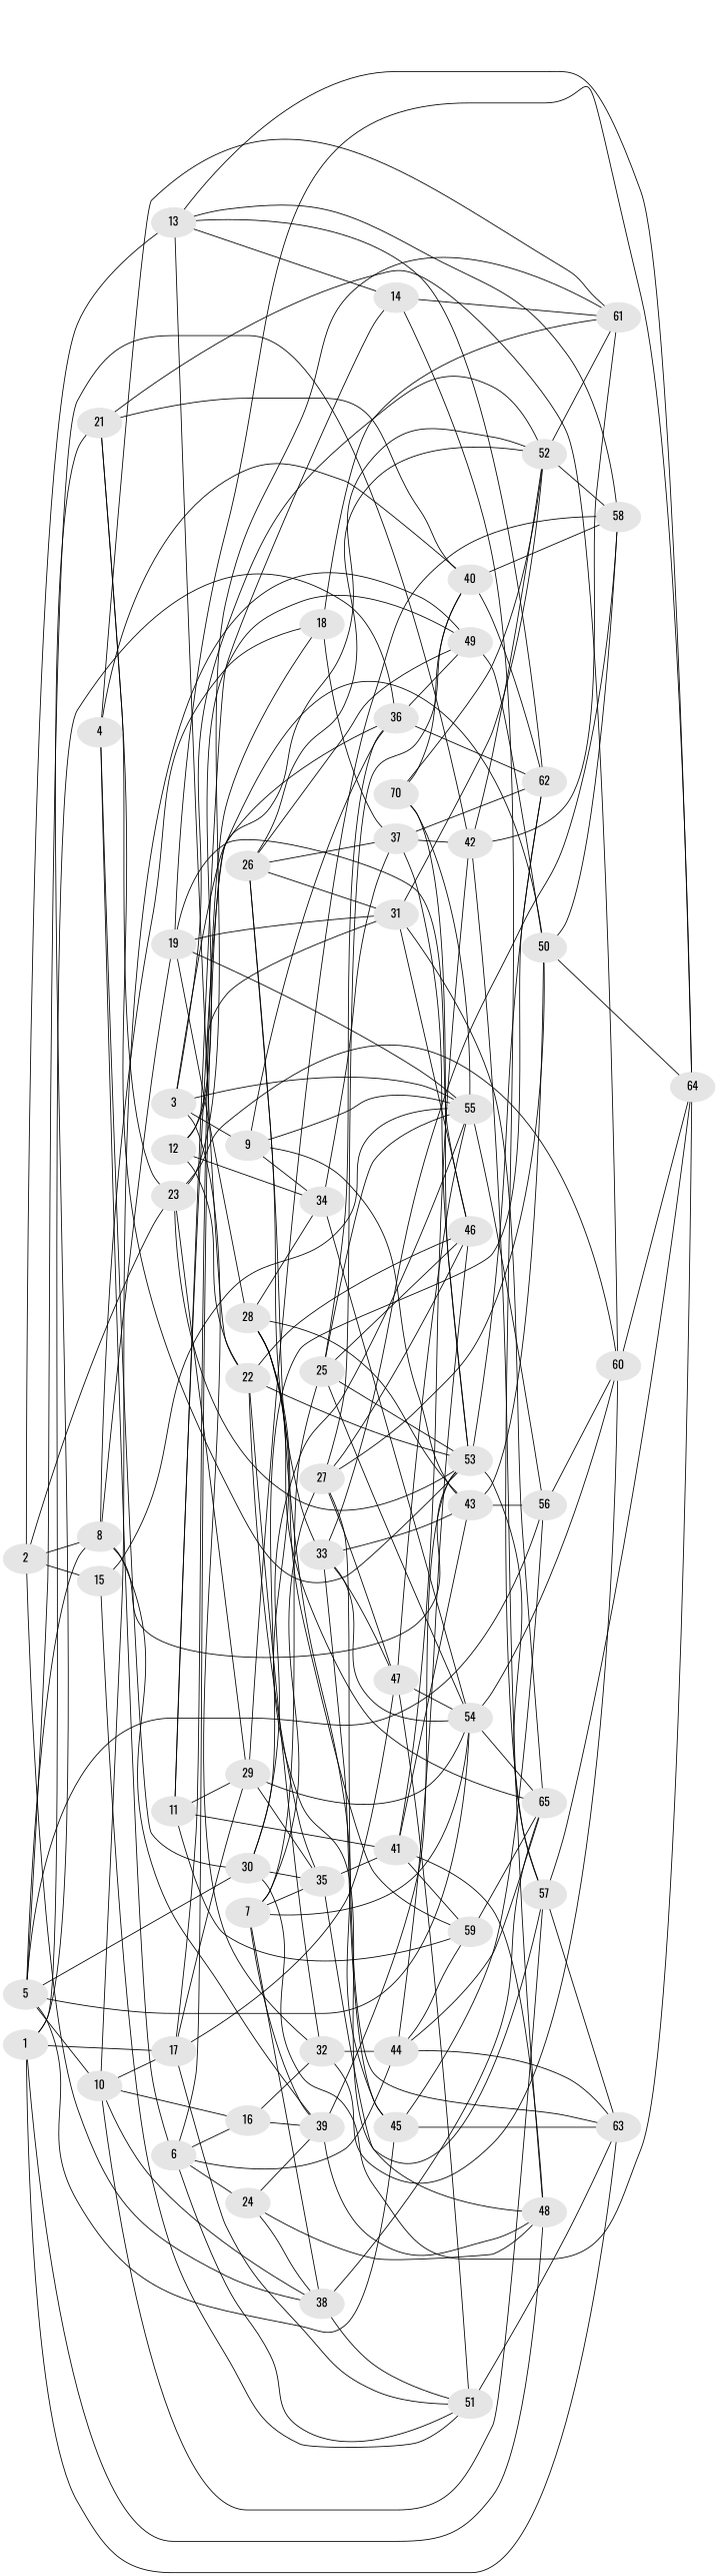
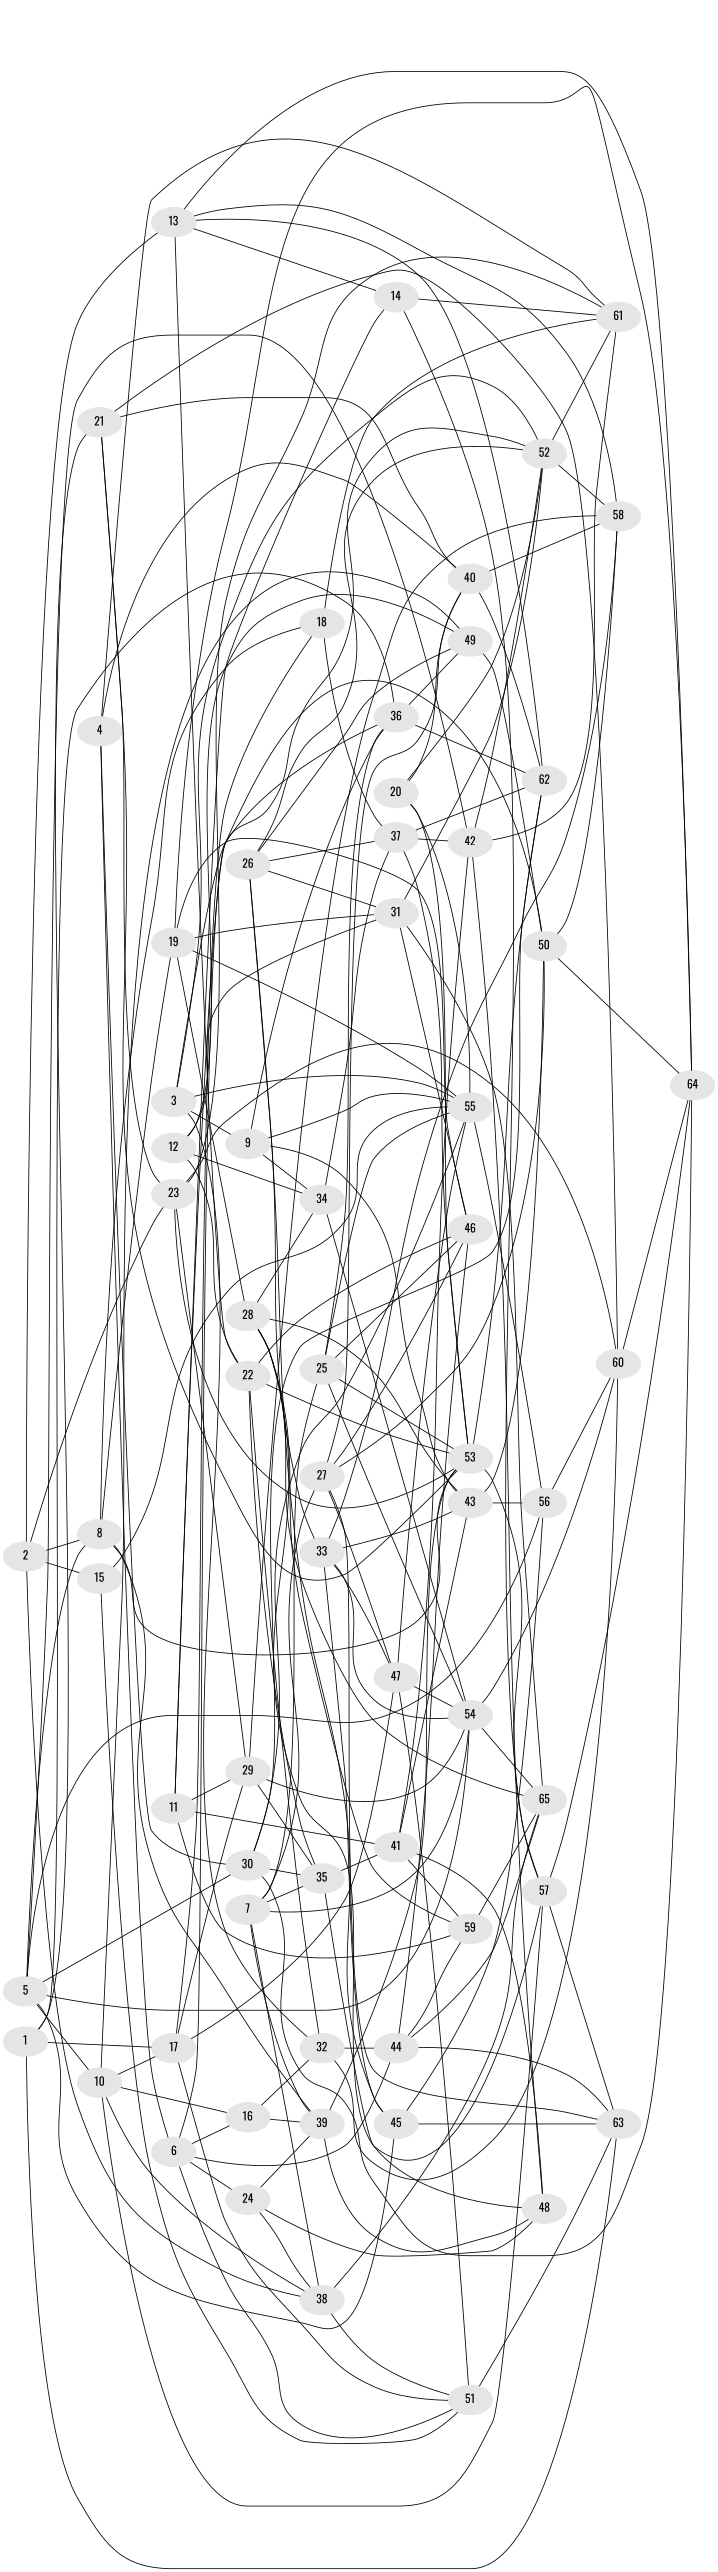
  graph {
    fontname=Oswald
    rankdir=LR
    node [color=gray90 fontname=Oswald style=filled]
    edge [fontname=Oswald weight=1.0]
    1
    17
    21
    36
    48
    63
    51
    18
    29
    47
    23
    40
    53
    60
    49
    62
    2
    8
    13
    15
    38
    39
    19
    14
    22
    58
    64
    55
    61
    65
    3
    9
    32
    52
    34
    43
    44
    56
    4
    6
    30
    16
    24
    35
    5
    10
    42
    45
    54
    57
    59
    46
    7
    25
    27
    50
    41
    37
    31
    28
    11
    12
-   20 [label=70]
+   20
    26
    33
    1 -- 17
    1 -- 21 [weight=2.0]
    1 -- 36
-   1 -- 48
    1 -- 63
    17 -- 51
    17 -- 18
    17 -- 29
    17 -- 47
    21 -- 23
    21 -- 40
    21 -- 53
    21 -- 60
    36 -- 49
    36 -- 62
    51 -- 63
    18 -- 61
    18 -- 37
    29 -- 58
    29 -- 35
    29 -- 54
    47 -- 51
    47 -- 55
    47 -- 54
    23 -- 29
    23 -- 53
    23 -- 60
    23 -- 61
    40 -- 62
    40 -- 58
    53 -- 62
    53 -- 57
    60 -- 64
    49 -- 50
    2 -- 23
    2 -- 8
    2 -- 13
    2 -- 15 [weight=2.0]
    2 -- 38
    8 -- 18
    8 -- 53
    8 -- 39
    8 -- 19
    13 -- 62
    13 -- 14
    13 -- 22
    13 -- 58
    13 -- 64
    15 -- 51
    15 -- 55
    38 -- 51
    38 -- 65
    39 -- 48
    39 -- 53
    19 -- 64
    19 -- 55
    19 -- 46
    19 -- 31
    19 -- 28
    14 -- 61
    14 -- 57
    22 -- 53
    22 -- 32
    22 -- 35
    22 -- 46
    55 -- 56
    3 -- 36
    3 -- 55
    3 -- 9
    3 -- 32 [weight=2.0]
    3 -- 52
    9 -- 36
    9 -- 55
    9 -- 34 [weight=2.0]
    9 -- 43
    32 -- 60
    32 -- 44
    52 -- 58
    52 -- 61
    34 -- 54
    34 -- 37
    43 -- 56
    43 -- 50
    44 -- 63
    44 -- 65
    44 -- 59
    44 -- 46
    56 -- 60
    4 -- 40
    4 -- 61
    4 -- 6
    4 -- 30
    6 -- 51
    6 -- 52
    6 -- 44
    6 -- 16
    6 -- 24
    30 -- 62
    30 -- 64
    30 -- 55
    30 -- 35
    16 -- 39
    16 -- 32
    24 -- 48
    24 -- 38
    24 -- 39
    35 -- 57
    35 -- 41
    5 -- 8
    5 -- 56
    5 -- 30
    5 -- 10
    5 -- 42
    5 -- 45 [weight=2.0]
    5 -- 54
    10 -- 17
    10 -- 49
    10 -- 38
    10 -- 16
    10 -- 57
    42 -- 48
    42 -- 61
    42 -- 52
    45 -- 63
    45 -- 56
    54 -- 60
    54 -- 65
    57 -- 63
    57 -- 64
    59 -- 65
    7 -- 38
    7 -- 39
    7 -- 35
    7 -- 54
    7 -- 25
    7 -- 27
    25 -- 36
    25 -- 53
    25 -- 55
    25 -- 54
    25 -- 46
    27 -- 63
    27 -- 47
    27 -- 40
    27 -- 46
    27 -- 50
    50 -- 58
    50 -- 64
    41 -- 48
    41 -- 43
    41 -- 42
    41 -- 59
    37 -- 53
    37 -- 62
    37 -- 42
    31 -- 65
    31 -- 52
    31 -- 46
    28 -- 48
    28 -- 65
    28 -- 34
    28 -- 43
    28 -- 59
    11 -- 29
    11 -- 14
    11 -- 59 [weight=2.0]
    11 -- 50
    11 -- 41
    12 -- 49
    12 -- 22
    12 -- 34
    12 -- 31
    20 -- 40
    20 -- 53
    20 -- 55
    20 -- 52
    26 -- 49
    26 -- 52
    26 -- 45
    26 -- 37
    26 -- 31
    26 -- 33
    33 -- 47
    33 -- 58
    33 -- 43
    33 -- 45
    33 -- 54
  }
